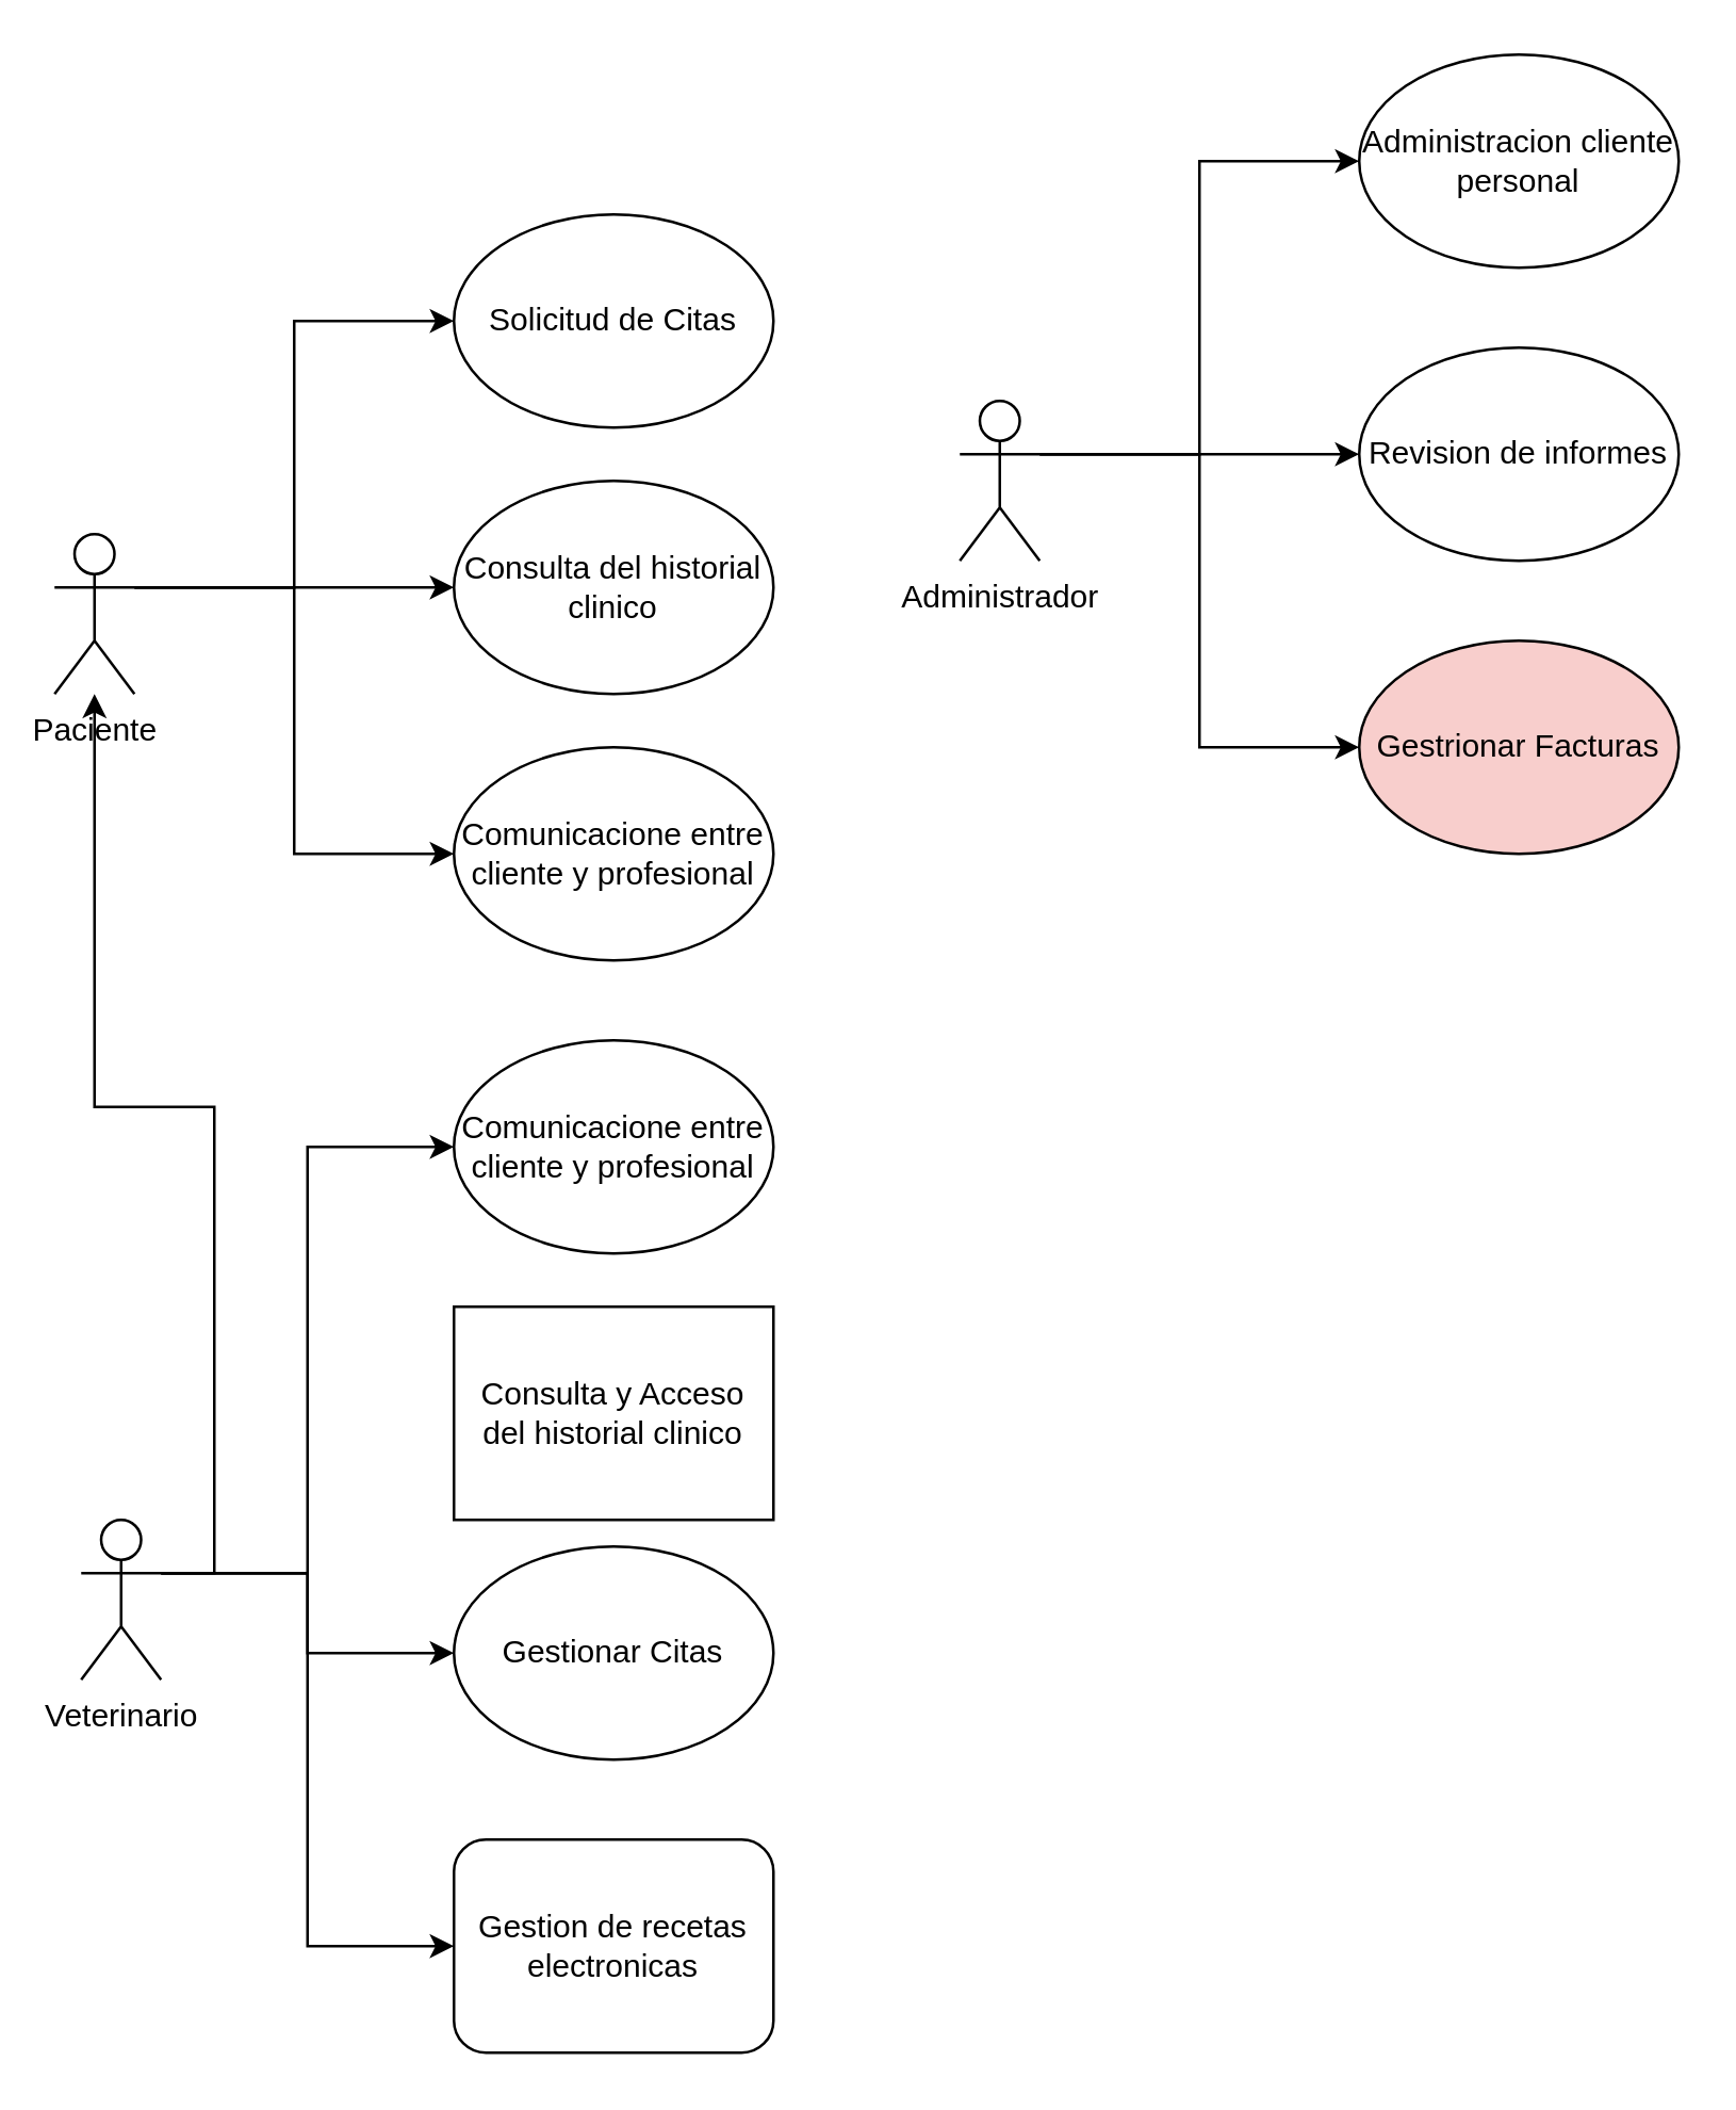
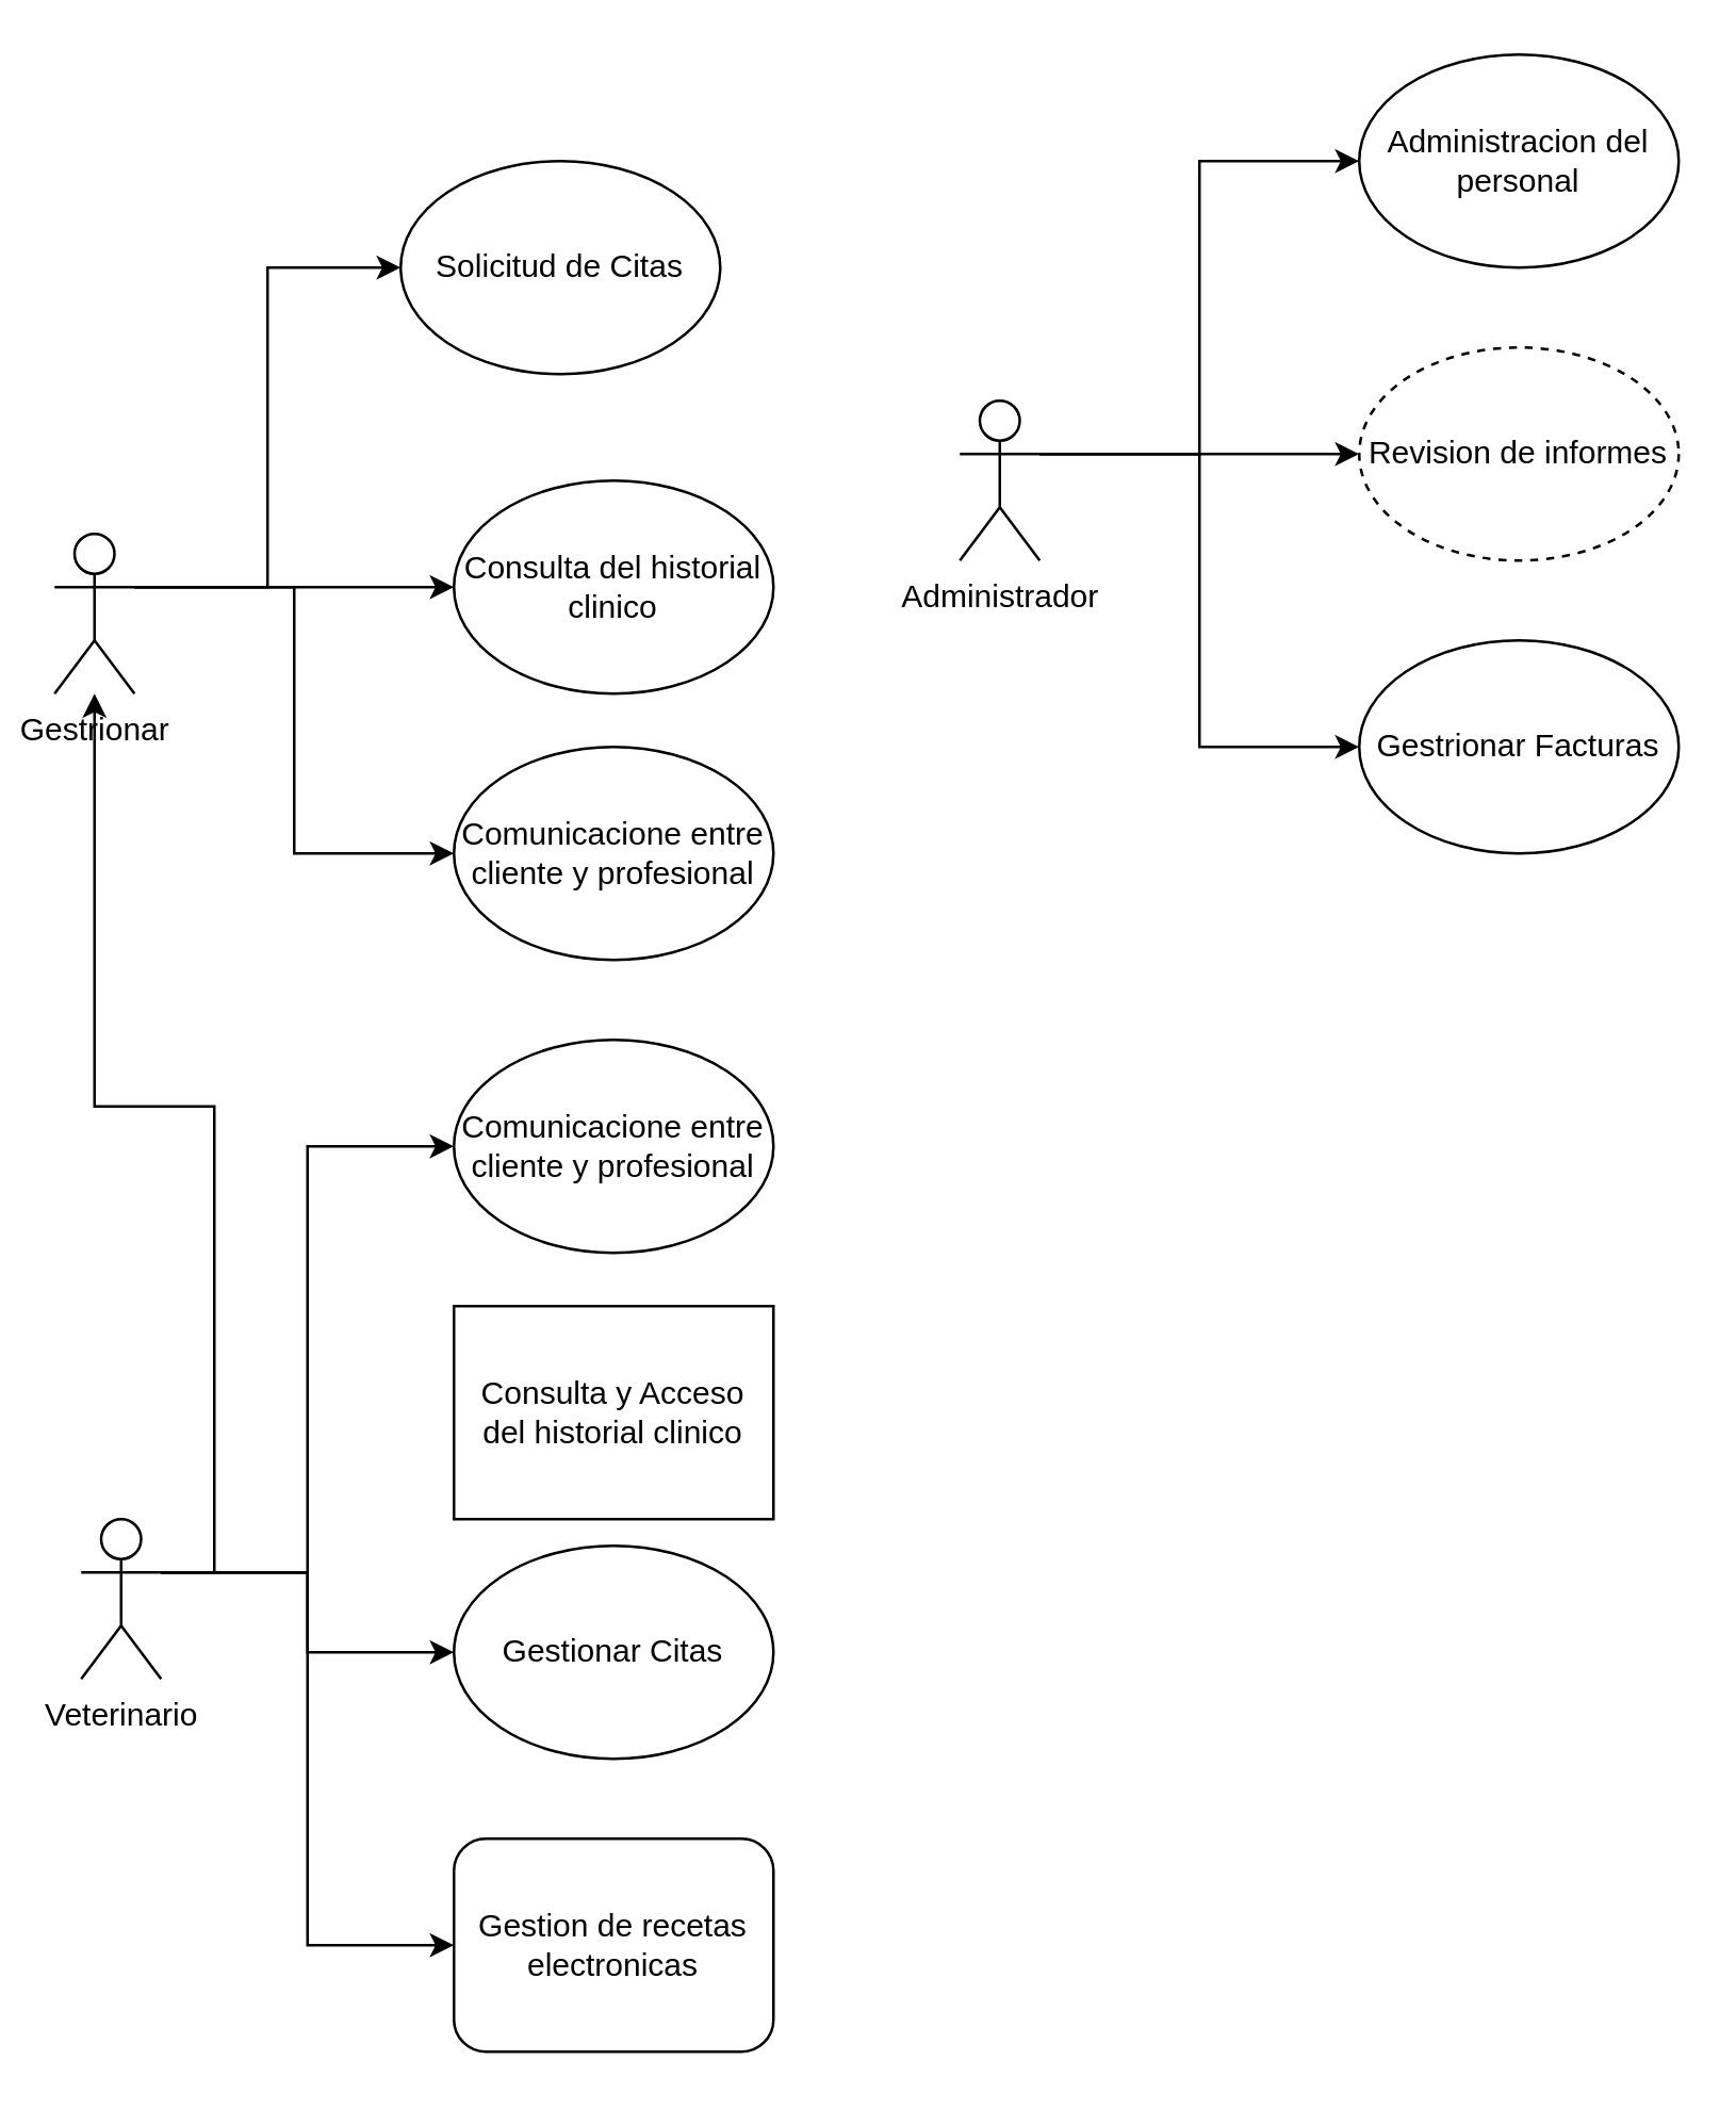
  <mxCell id="0" />
  <mxCell id="1" parent="0" />
  <mxCell id="2" style="edgeStyle=orthogonalEdgeStyle;rounded=0;orthogonalLoop=1;jettySize=auto;html=1;exitX=1;exitY=0.333;exitDx=0;exitDy=0;exitPerimeter=0;entryX=0;entryY=0.5;entryDx=0;entryDy=0;" edge="1" parent="1" source="5" target="15"><mxGeometry relative="1" as="geometry" /></mxCell>
  <mxCell id="3" style="edgeStyle=orthogonalEdgeStyle;rounded=0;orthogonalLoop=1;jettySize=auto;html=1;exitX=1;exitY=0.333;exitDx=0;exitDy=0;exitPerimeter=0;entryX=0;entryY=0.5;entryDx=0;entryDy=0;" edge="1" parent="1" source="5" target="16"><mxGeometry relative="1" as="geometry" /></mxCell>
  <mxCell id="4" style="edgeStyle=orthogonalEdgeStyle;rounded=0;orthogonalLoop=1;jettySize=auto;html=1;exitX=1;exitY=0.333;exitDx=0;exitDy=0;exitPerimeter=0;entryX=0;entryY=0.5;entryDx=0;entryDy=0;" edge="1" parent="1" source="5" target="17"><mxGeometry relative="1" as="geometry" /></mxCell>
- <mxCell id="5" value="Paciente" style="shape=umlActor;verticalLabelPosition=bottom;verticalAlign=top;html=1;outlineConnect=0;" vertex="1" parent="1"><mxGeometry x="20" y="200" width="30" height="60" as="geometry" /></mxCell>
+ <mxCell id="5" value="Gestrionar" style="shape=umlActor;verticalLabelPosition=bottom;verticalAlign=top;html=1;outlineConnect=0;" vertex="1" parent="1"><mxGeometry x="20" y="200" width="30" height="60" as="geometry" /></mxCell>
  <mxCell id="6" style="edgeStyle=orthogonalEdgeStyle;rounded=0;orthogonalLoop=1;jettySize=auto;html=1;exitX=1;exitY=0.333;exitDx=0;exitDy=0;exitPerimeter=0;entryX=0;entryY=0.5;entryDx=0;entryDy=0;" edge="1" parent="1" source="10" target="22"><mxGeometry relative="1" as="geometry" /></mxCell>
  <mxCell id="7" style="edgeStyle=orthogonalEdgeStyle;rounded=0;orthogonalLoop=1;jettySize=auto;html=1;exitX=1;exitY=0.333;exitDx=0;exitDy=0;exitPerimeter=0;" edge="1" parent="1" source="10" target="5"><mxGeometry relative="1" as="geometry" /></mxCell>
  <mxCell id="8" style="edgeStyle=orthogonalEdgeStyle;rounded=0;orthogonalLoop=1;jettySize=auto;html=1;exitX=1;exitY=0.333;exitDx=0;exitDy=0;exitPerimeter=0;entryX=0;entryY=0.5;entryDx=0;entryDy=0;" edge="1" parent="1" source="10" target="24"><mxGeometry relative="1" as="geometry" /></mxCell>
  <mxCell id="9" style="edgeStyle=orthogonalEdgeStyle;rounded=0;orthogonalLoop=1;jettySize=auto;html=1;exitX=1;exitY=0.333;exitDx=0;exitDy=0;exitPerimeter=0;entryX=0;entryY=0.5;entryDx=0;entryDy=0;" edge="1" parent="1" source="10" target="18"><mxGeometry relative="1" as="geometry" /></mxCell>
  <mxCell id="10" value="Veterinario" style="shape=umlActor;verticalLabelPosition=bottom;verticalAlign=top;html=1;outlineConnect=0;" vertex="1" parent="1"><mxGeometry x="30" y="570" width="30" height="60" as="geometry" /></mxCell>
  <mxCell id="11" style="edgeStyle=orthogonalEdgeStyle;rounded=0;orthogonalLoop=1;jettySize=auto;html=1;exitX=1;exitY=0.333;exitDx=0;exitDy=0;exitPerimeter=0;entryX=0;entryY=0.5;entryDx=0;entryDy=0;" edge="1" parent="1" source="14" target="19"><mxGeometry relative="1" as="geometry" /></mxCell>
  <mxCell id="12" style="edgeStyle=orthogonalEdgeStyle;rounded=0;orthogonalLoop=1;jettySize=auto;html=1;exitX=1;exitY=0.333;exitDx=0;exitDy=0;exitPerimeter=0;entryX=0;entryY=0.5;entryDx=0;entryDy=0;" edge="1" parent="1" source="14" target="20"><mxGeometry relative="1" as="geometry" /></mxCell>
  <mxCell id="13" style="edgeStyle=orthogonalEdgeStyle;rounded=0;orthogonalLoop=1;jettySize=auto;html=1;exitX=1;exitY=0.333;exitDx=0;exitDy=0;exitPerimeter=0;entryX=0;entryY=0.5;entryDx=0;entryDy=0;" edge="1" parent="1" source="14" target="21"><mxGeometry relative="1" as="geometry" /></mxCell>
  <mxCell id="14" value="Administrador&lt;div&gt;&lt;br&gt;&lt;/div&gt;" style="shape=umlActor;verticalLabelPosition=bottom;verticalAlign=top;html=1;outlineConnect=0;" vertex="1" parent="1"><mxGeometry x="360" y="150" width="30" height="60" as="geometry" /></mxCell>
- <mxCell id="15" value="Solicitud de Citas" style="ellipse;whiteSpace=wrap;html=1;" vertex="1" parent="1"><mxGeometry x="170" y="80" width="120" height="80" as="geometry" /></mxCell>
+ <mxCell id="15" value="Solicitud de Citas" style="ellipse;whiteSpace=wrap;html=1;" vertex="1" parent="1"><mxGeometry x="150" y="60" width="120" height="80" as="geometry" /></mxCell>
  <mxCell id="16" value="Consulta del historial clinico" style="ellipse;whiteSpace=wrap;html=1;" vertex="1" parent="1"><mxGeometry x="170" y="180" width="120" height="80" as="geometry" /></mxCell>
  <mxCell id="17" value="Comunicacione entre cliente y profesional" style="ellipse;whiteSpace=wrap;html=1;" vertex="1" parent="1"><mxGeometry x="170" y="280" width="120" height="80" as="geometry" /></mxCell>
  <mxCell id="18" value="Gestion de recetas electronicas" style="whiteSpace=wrap;html=1;rounded=1;" vertex="1" parent="1"><mxGeometry x="170" y="690" width="120" height="80" as="geometry" /></mxCell>
- <mxCell id="19" value="Administracion cliente personal" style="ellipse;whiteSpace=wrap;html=1;" vertex="1" parent="1"><mxGeometry x="510" y="20" width="120" height="80" as="geometry" /></mxCell>
- <mxCell id="20" value="Revision de informes" style="ellipse;whiteSpace=wrap;html=1;" vertex="1" parent="1"><mxGeometry x="510" y="130" width="120" height="80" as="geometry" /></mxCell>
- <mxCell id="21" value="Gestrionar Facturas" style="ellipse;whiteSpace=wrap;html=1;fillColor=#f8cecc;" vertex="1" parent="1"><mxGeometry x="510" y="240" width="120" height="80" as="geometry" /></mxCell>
+ <mxCell id="19" value="Administracion del personal" style="ellipse;whiteSpace=wrap;html=1;" vertex="1" parent="1"><mxGeometry x="510" y="20" width="120" height="80" as="geometry" /></mxCell>
+ <mxCell id="20" value="Revision de informes" style="ellipse;whiteSpace=wrap;html=1;dashed=1;" vertex="1" parent="1"><mxGeometry x="510" y="130" width="120" height="80" as="geometry" /></mxCell>
+ <mxCell id="21" value="Gestrionar Facturas" style="ellipse;whiteSpace=wrap;html=1;" vertex="1" parent="1"><mxGeometry x="510" y="240" width="120" height="80" as="geometry" /></mxCell>
  <mxCell id="22" value="Comunicacione entre cliente y profesional" style="ellipse;whiteSpace=wrap;html=1;" vertex="1" parent="1"><mxGeometry x="170" y="390" width="120" height="80" as="geometry" /></mxCell>
  <mxCell id="23" value="Consulta y Acceso del historial clinico" style="whiteSpace=wrap;html=1;rounded=0;" vertex="1" parent="1"><mxGeometry x="170" y="490" width="120" height="80" as="geometry" /></mxCell>
  <mxCell id="24" value="Gestionar Citas" style="ellipse;whiteSpace=wrap;html=1;" vertex="1" parent="1"><mxGeometry x="170" y="580" width="120" height="80" as="geometry" /></mxCell>
